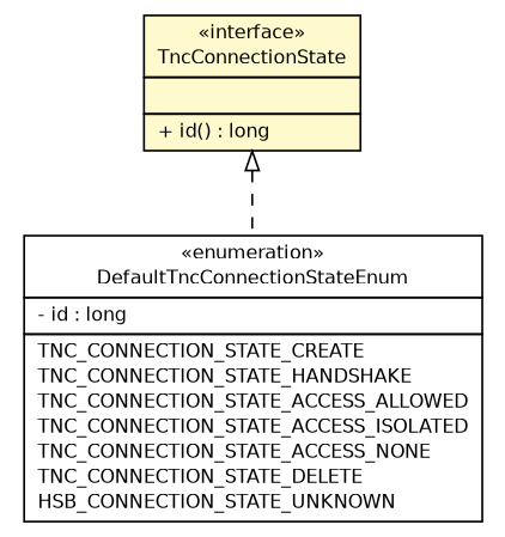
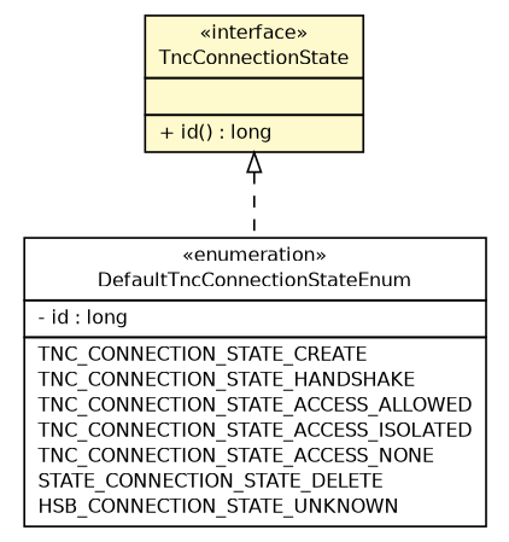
  digraph {
    nodesep=0.25
    ranksep=0.5
    node [fontcolor=black fontname=Helvetica fontsize=10.0 shape=plaintext]
-   n1 [label=<<table title="de.hsbremen.tc.tnc.connection.DefaultTncConnectionStateEnum" border="0" cellborder="1" cellspacing="0" cellpadding="2" port="p" href="./DefaultTncConnectionStateEnum.html"> 		<tr><td><table border="0" cellspacing="0" cellpadding="1"> <tr><td align="center" balign="center"> &#171;enumeration&#187; </td></tr> <tr><td align="center" balign="center"> DefaultTncConnectionStateEnum </td></tr> 		</table></td></tr> 		<tr><td><table border="0" cellspacing="0" cellpadding="1"> <tr><td align="left" balign="left"> - id : long </td></tr> 		</table></td></tr> 		<tr><td><table border="0" cellspacing="0" cellpadding="1"> <tr><td align="left" balign="left"> TNC_CONNECTION_STATE_CREATE </td></tr> <tr><td align="left" balign="left"> TNC_CONNECTION_STATE_HANDSHAKE </td></tr> <tr><td align="left" balign="left"> TNC_CONNECTION_STATE_ACCESS_ALLOWED </td></tr> <tr><td align="left" balign="left"> TNC_CONNECTION_STATE_ACCESS_ISOLATED </td></tr> <tr><td align="left" balign="left"> TNC_CONNECTION_STATE_ACCESS_NONE </td></tr> <tr><td align="left" balign="left"> TNC_CONNECTION_STATE_DELETE </td></tr> <tr><td align="left" balign="left"> HSB_CONNECTION_STATE_UNKNOWN </td></tr> 		</table></td></tr> 		</table>>]
+   n1 [label=<<table title="de.hsbremen.tc.tnc.connection.DefaultTncConnectionStateEnum" border="0" cellborder="1" cellspacing="0" cellpadding="2" port="p" href="./DefaultTncConnectionStateEnum.html"> 		<tr><td><table border="0" cellspacing="0" cellpadding="1"> <tr><td align="center" balign="center"> &#171;enumeration&#187; </td></tr> <tr><td align="center" balign="center"> DefaultTncConnectionStateEnum </td></tr> 		</table></td></tr> 		<tr><td><table border="0" cellspacing="0" cellpadding="1"> <tr><td align="left" balign="left"> - id : long </td></tr> 		</table></td></tr> 		<tr><td><table border="0" cellspacing="0" cellpadding="1"> <tr><td align="left" balign="left"> TNC_CONNECTION_STATE_CREATE </td></tr> <tr><td align="left" balign="left"> TNC_CONNECTION_STATE_HANDSHAKE </td></tr> <tr><td align="left" balign="left"> TNC_CONNECTION_STATE_ACCESS_ALLOWED </td></tr> <tr><td align="left" balign="left"> TNC_CONNECTION_STATE_ACCESS_ISOLATED </td></tr> <tr><td align="left" balign="left"> TNC_CONNECTION_STATE_ACCESS_NONE </td></tr> <tr><td align="left" balign="left"> STATE_CONNECTION_STATE_DELETE </td></tr> <tr><td align="left" balign="left"> HSB_CONNECTION_STATE_UNKNOWN </td></tr> 		</table></td></tr> 		</table>>]
    n2 [label=<<table title="de.hsbremen.tc.tnc.connection.TncConnectionState" border="0" cellborder="1" cellspacing="0" cellpadding="2" port="p" bgcolor="lemonChiffon" href="./TncConnectionState.html"> 		<tr><td><table border="0" cellspacing="0" cellpadding="1"> <tr><td align="center" balign="center"> &#171;interface&#187; </td></tr> <tr><td align="center" balign="center"> TncConnectionState </td></tr> 		</table></td></tr> 		<tr><td><table border="0" cellspacing="0" cellpadding="1"> <tr><td align="left" balign="left">  </td></tr> 		</table></td></tr> 		<tr><td><table border="0" cellspacing="0" cellpadding="1"> <tr><td align="left" balign="left"> + id() : long </td></tr> 		</table></td></tr> 		</table>>]
    n2 -> n1 [arrowtail=empty dir=back fontname=Helvetica fontsize=10 headport=p labelfontname=Helvetica labelfontsize=10 style=dashed tailport=p]
  }
